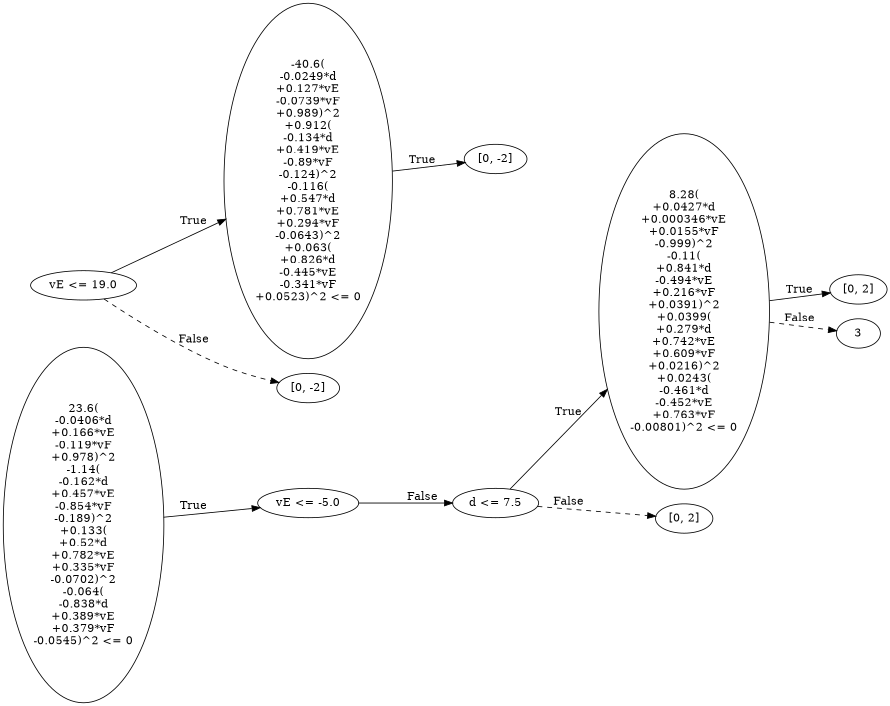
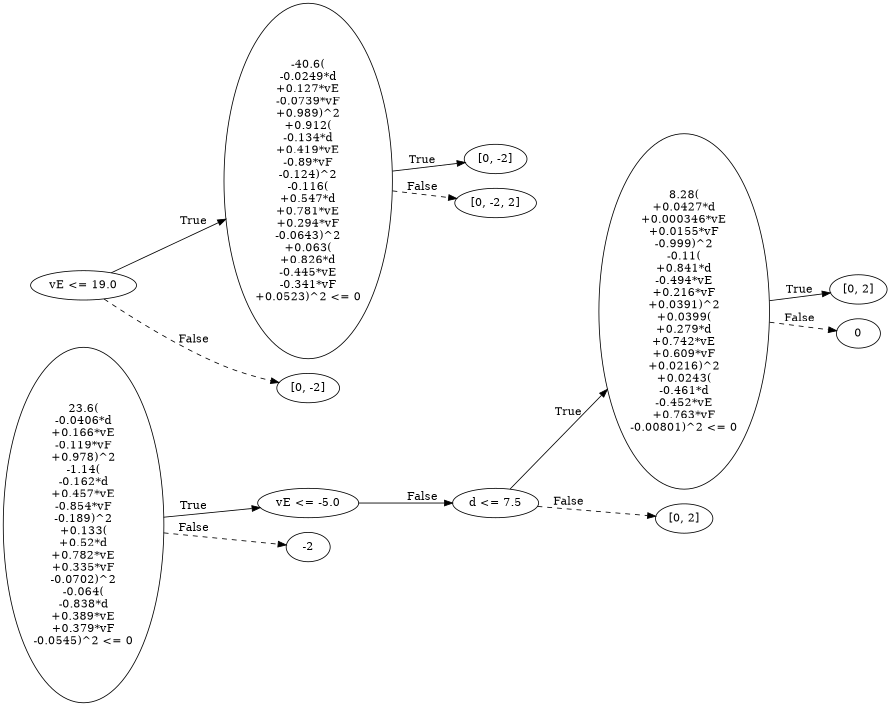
  digraph {
    rankdir=LR
    n1 [label="23.6(\n-0.0406*d\n+0.166*vE\n-0.119*vF\n+0.978)^2\n-1.14(\n-0.162*d\n+0.457*vE\n-0.854*vF\n-0.189)^2\n+0.133(\n+0.52*d\n+0.782*vE\n+0.335*vF\n-0.0702)^2\n-0.064(\n-0.838*d\n+0.389*vE\n+0.379*vF\n-0.0545)^2 <= 0"]
    n2 [label="vE <= -5.0"]
+   n3 [label=-2]
    n4 [label="d <= 7.5"]
    n5 [label="8.28(\n+0.0427*d\n+0.000346*vE\n+0.0155*vF\n-0.999)^2\n-0.11(\n+0.841*d\n-0.494*vE\n+0.216*vF\n+0.0391)^2\n+0.0399(\n+0.279*d\n+0.742*vE\n+0.609*vF\n+0.0216)^2\n+0.0243(\n-0.461*d\n-0.452*vE\n+0.763*vF\n-0.00801)^2 <= 0"]
    n6 [label="[0, 2]"]
    n7 [label="vE <= 19.0"]
    n8 [label="-40.6(\n-0.0249*d\n+0.127*vE\n-0.0739*vF\n+0.989)^2\n+0.912(\n-0.134*d\n+0.419*vE\n-0.89*vF\n-0.124)^2\n-0.116(\n+0.547*d\n+0.781*vE\n+0.294*vF\n-0.0643)^2\n+0.063(\n+0.826*d\n-0.445*vE\n-0.341*vF\n+0.0523)^2 <= 0"]
    n9 [label="[0, -2]"]
    n10 [label="[0, 2]"]
-   n11 [label=3]
+   n11 [label=0]
    n12 [label="[0, -2]"]
+   n13 [label="[0, -2, 2]"]
    n1 -> n2 [label=True]
+   n1 -> n3 [label=False style=dashed]
    n2 -> n4 [label=False]
    n4 -> n5 [label=True]
    n4 -> n6 [label=False style=dashed]
    n5 -> n10 [label=True]
    n5 -> n11 [label=False style=dashed]
    n7 -> n8 [label=True]
    n7 -> n9 [label=False style=dashed]
    n8 -> n12 [label=True]
+   n8 -> n13 [label=False style=dashed]
  }
